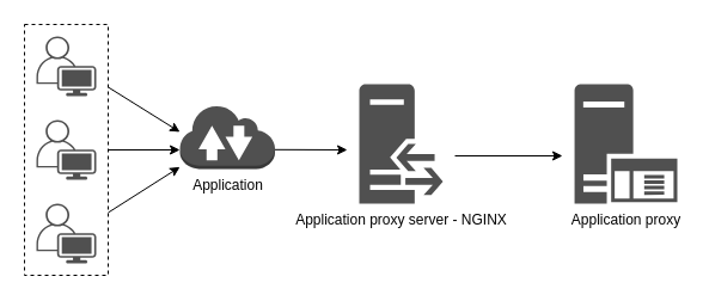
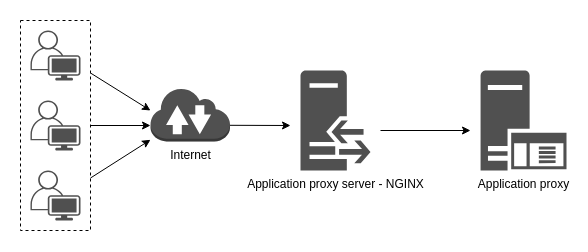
  <mxCell id="0" />
  <mxCell id="1" parent="0" />
  <mxCell id="2" value="" style="points=[[0.35,0,0],[0.98,0.51,0],[1,0.71,0],[0.67,1,0],[0,0.795,0],[0,0.65,0]];verticalLabelPosition=bottom;sketch=0;html=1;verticalAlign=top;aspect=fixed;align=center;pointerEvents=1;shape=mxgraph.cisco19.user;fillColor=#505050;strokeColor=none;" vertex="1" parent="1"><mxGeometry x="30" y="30" width="50" height="50" as="geometry" /></mxCell>
  <mxCell id="3" value="" style="points=[[0.35,0,0],[0.98,0.51,0],[1,0.71,0],[0.67,1,0],[0,0.795,0],[0,0.65,0]];verticalLabelPosition=bottom;sketch=0;html=1;verticalAlign=top;aspect=fixed;align=center;pointerEvents=1;shape=mxgraph.cisco19.user;fillColor=#505050;strokeColor=none;" vertex="1" parent="1"><mxGeometry x="30" y="100" width="50" height="50" as="geometry" /></mxCell>
  <mxCell id="4" value="" style="points=[[0.35,0,0],[0.98,0.51,0],[1,0.71,0],[0.67,1,0],[0,0.795,0],[0,0.65,0]];verticalLabelPosition=bottom;sketch=0;html=1;verticalAlign=top;aspect=fixed;align=center;pointerEvents=1;shape=mxgraph.cisco19.user;fillColor=#505050;strokeColor=none;" vertex="1" parent="1"><mxGeometry x="30" y="170" width="50" height="50" as="geometry" /></mxCell>
- <mxCell id="5" value="Application" style="outlineConnect=0;dashed=0;verticalLabelPosition=bottom;verticalAlign=top;align=center;html=1;shape=mxgraph.aws3.internet_2;fillColor=#505050;gradientColor=none;" vertex="1" parent="1"><mxGeometry x="150" y="87" width="79.5" height="54" as="geometry" /></mxCell>
+ <mxCell id="5" value="Internet" style="outlineConnect=0;dashed=0;verticalLabelPosition=bottom;verticalAlign=top;align=center;html=1;shape=mxgraph.aws3.internet_2;fillColor=#505050;gradientColor=none;" vertex="1" parent="1"><mxGeometry x="150" y="87" width="79.5" height="54" as="geometry" /></mxCell>
  <mxCell id="6" value="Application proxy server - NGINX" style="sketch=0;pointerEvents=1;shadow=0;dashed=0;html=1;strokeColor=none;fillColor=#505050;labelPosition=center;verticalLabelPosition=bottom;verticalAlign=top;outlineConnect=0;align=center;shape=mxgraph.office.servers.reverse_proxy;" vertex="1" parent="1"><mxGeometry x="300" y="70" width="70" height="100" as="geometry" /></mxCell>
  <mxCell id="7" value="" style="rounded=0;whiteSpace=wrap;html=1;fillColor=none;dashed=1;" vertex="1" parent="1"><mxGeometry x="20" y="20" width="70" height="210" as="geometry" /></mxCell>
  <mxCell id="8" value="Application proxy" style="sketch=0;aspect=fixed;pointerEvents=1;shadow=0;dashed=0;html=1;strokeColor=none;labelPosition=center;verticalLabelPosition=bottom;verticalAlign=top;align=center;fillColor=#505050;shape=mxgraph.mscae.enterprise.application_server" vertex="1" parent="1"><mxGeometry x="480" y="70" width="86" height="100" as="geometry" /></mxCell>
  <mxCell id="9" value="" style="endArrow=classic;html=1;rounded=0;exitX=1;exitY=0.25;exitDx=0;exitDy=0;" edge="1" parent="1" source="7"><mxGeometry width="50" height="50" relative="1" as="geometry"><mxPoint x="140" y="50" as="sourcePoint" /><mxPoint x="150" y="110" as="targetPoint" /></mxGeometry></mxCell>
  <mxCell id="10" value="" style="endArrow=classic;html=1;rounded=0;exitX=1;exitY=0.5;exitDx=0;exitDy=0;" edge="1" parent="1" source="7"><mxGeometry width="50" height="50" relative="1" as="geometry"><mxPoint x="220" y="320" as="sourcePoint" /><mxPoint x="150" y="125" as="targetPoint" /></mxGeometry></mxCell>
  <mxCell id="11" value="" style="endArrow=classic;html=1;rounded=0;exitX=1;exitY=0.75;exitDx=0;exitDy=0;" edge="1" parent="1" source="7" target="5"><mxGeometry width="50" height="50" relative="1" as="geometry"><mxPoint x="140" y="260" as="sourcePoint" /><mxPoint x="150" y="150" as="targetPoint" /></mxGeometry></mxCell>
  <mxCell id="12" value="" style="endArrow=classic;html=1;rounded=0;exitX=1;exitY=0.7;exitDx=0;exitDy=0;exitPerimeter=0;" edge="1" parent="1" source="5"><mxGeometry width="50" height="50" relative="1" as="geometry"><mxPoint x="260" y="20" as="sourcePoint" /><mxPoint x="290" y="125" as="targetPoint" /></mxGeometry></mxCell>
  <mxCell id="13" value="" style="endArrow=classic;html=1;rounded=0;" edge="1" parent="1"><mxGeometry width="50" height="50" relative="1" as="geometry"><mxPoint x="380" y="130" as="sourcePoint" /><mxPoint x="470" y="130" as="targetPoint" /></mxGeometry></mxCell>
